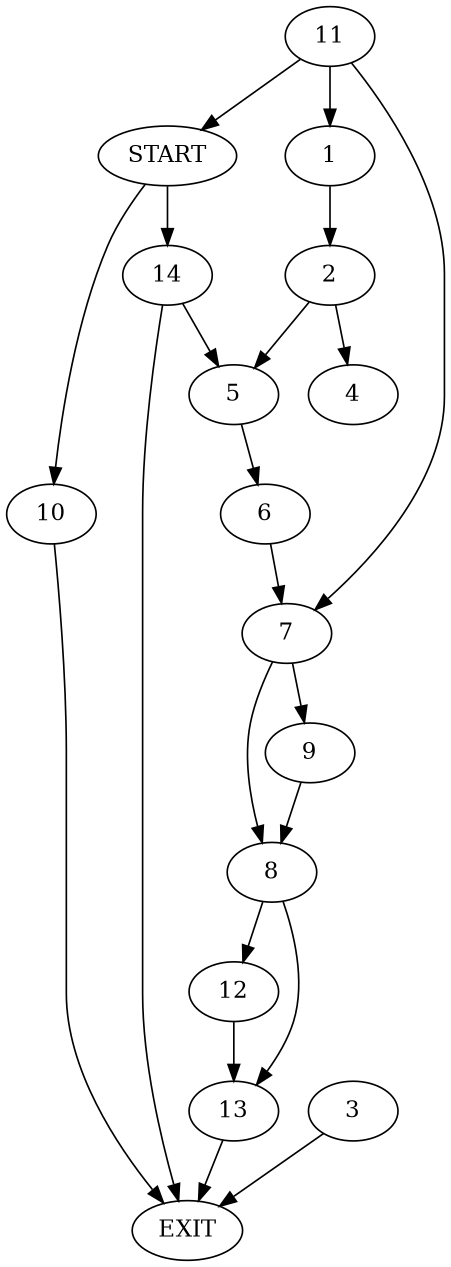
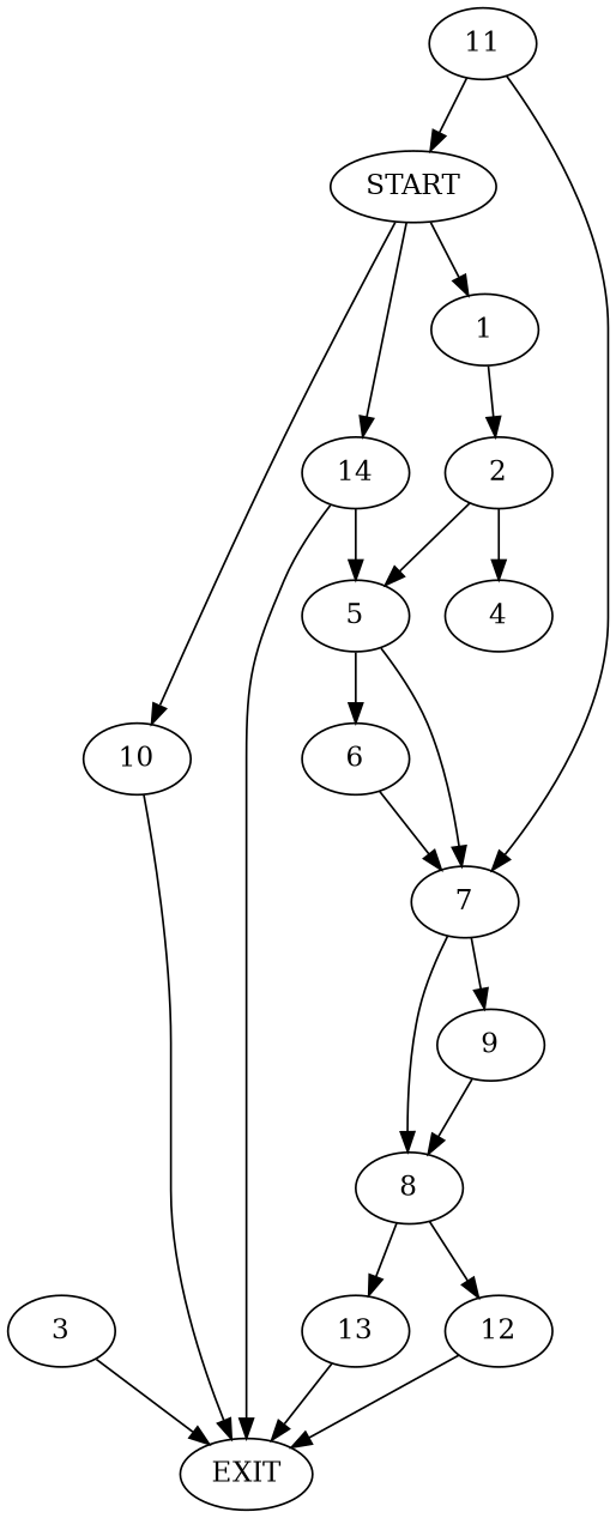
  digraph {
    n1 [label=START]
    1
    10
    14
    2
    n6 [label=EXIT]
    11
    7
    5
    4
    3
    6
    8
    9
    12
    13
-   11 -> 1
+   n1 -> 1
    n1 -> 10
    n1 -> 14
    1 -> 2
    10 -> n6
    14 -> n6
    14 -> 5
    2 -> 5
    2 -> 4
    11 -> n1
    11 -> 7
    7 -> 8
    7 -> 9
+   5 -> 7
    5 -> 6
    3 -> n6
    6 -> 7
    8 -> 12
    8 -> 13
    9 -> 8
-   12 -> 13
+   12 -> n6
    13 -> n6
  }
